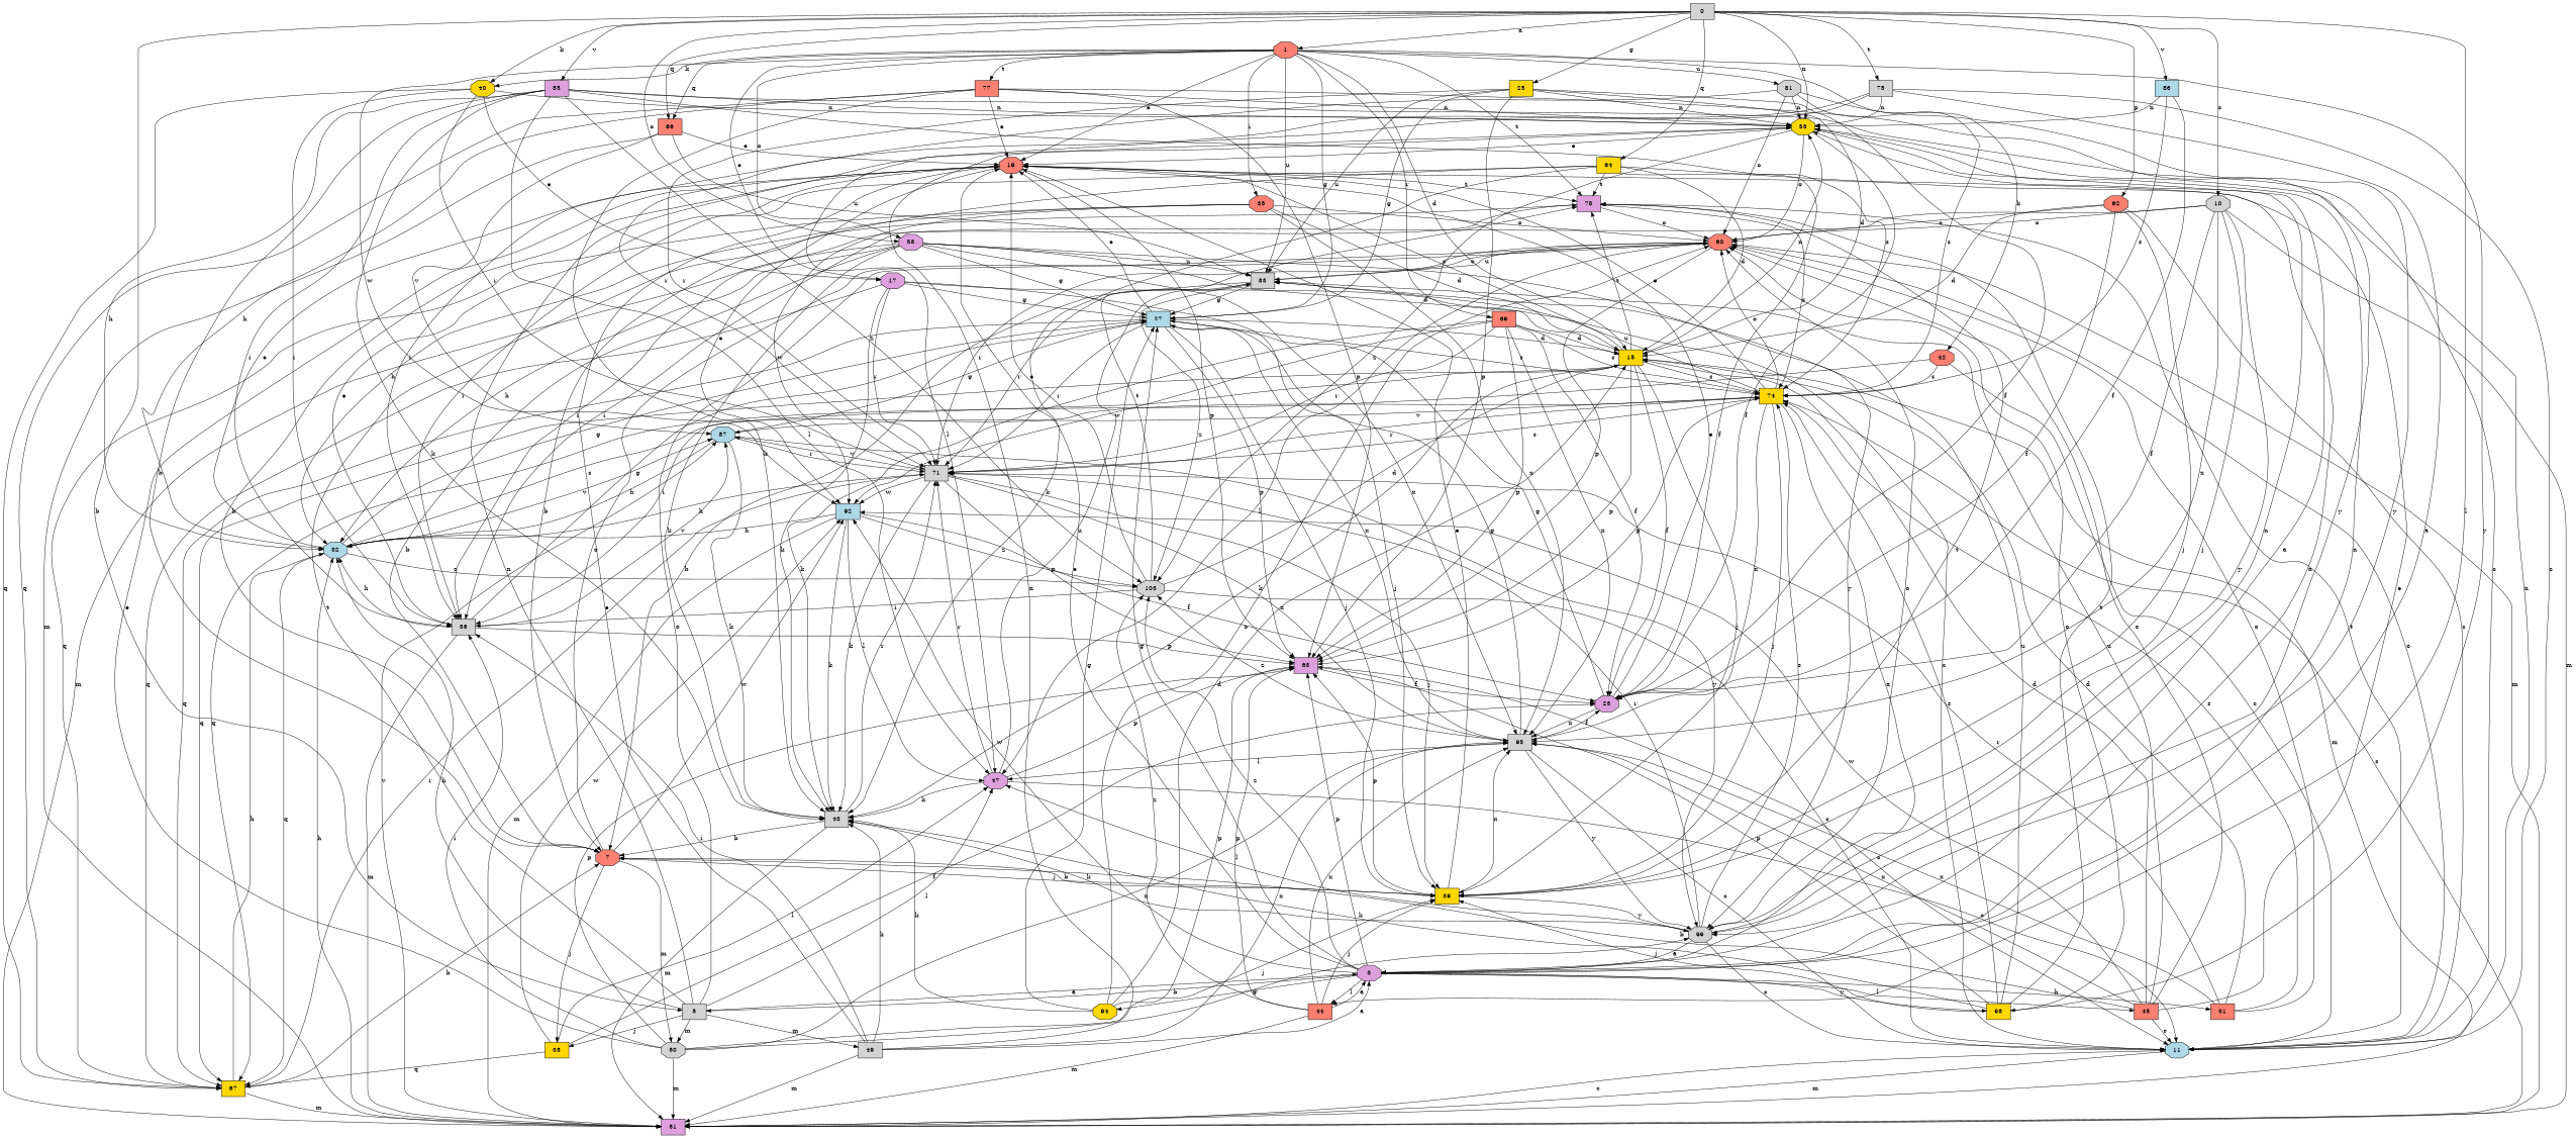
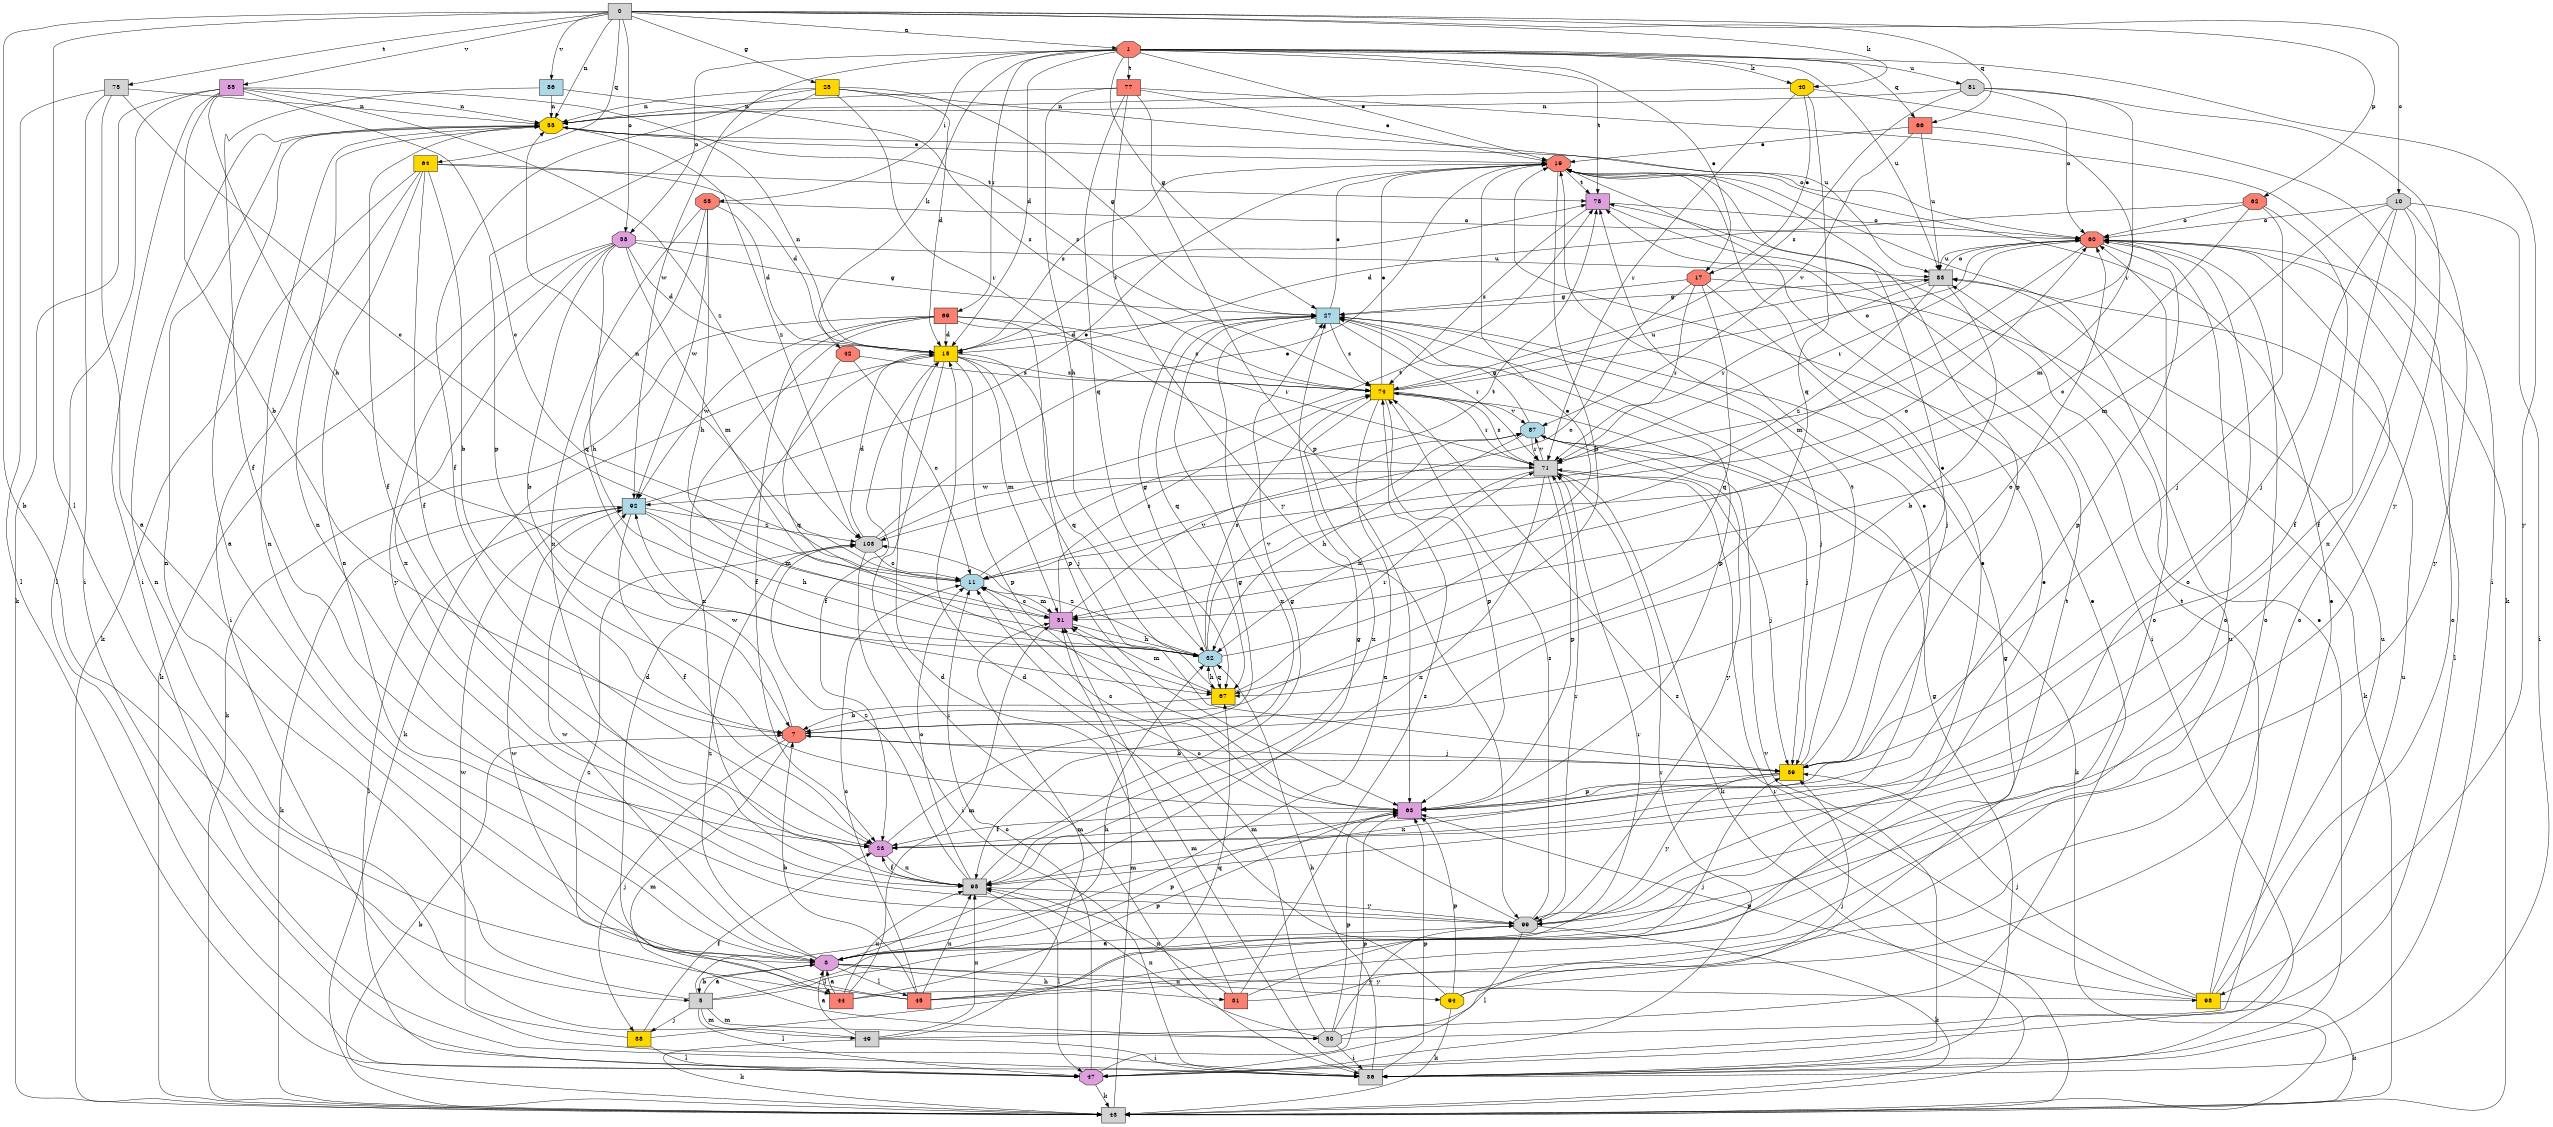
  strict digraph {
    node [fillcolor=lightgrey shape=box style=filled]
    1 [fillcolor=salmon shape=octagon]
    0
    5
    10 [shape=octagon]
    25 [fillcolor=gold]
    40 [fillcolor=gold shape=octagon]
    44 [fillcolor=salmon]
    55 [fillcolor=gold shape=octagon]
    58 [fillcolor=plum shape=octagon]
    62 [fillcolor=salmon shape=octagon]
    64 [fillcolor=gold]
    66 [fillcolor=salmon]
    75
    85 [fillcolor=plum]
    86 [fillcolor=lightblue]
-   17 [fillcolor=plum shape=octagon]
+   17 [fillcolor=salmon shape=octagon]
    15 [fillcolor=gold]
    19 [fillcolor=salmon shape=octagon]
    27 [fillcolor=lightblue]
    35 [fillcolor=salmon shape=octagon]
    42 [fillcolor=salmon shape=octagon]
    69 [fillcolor=salmon]
    77 [fillcolor=salmon]
    78 [fillcolor=plum]
    81 [shape=octagon]
    83
    92 [fillcolor=lightblue]
    98 [fillcolor=gold]
    3 [fillcolor=plum shape=octagon]
    32 [fillcolor=lightblue shape=octagon]
    38 [fillcolor=gold]
    47 [fillcolor=plum shape=octagon]
    49
    50 [shape=octagon]
    60 [fillcolor=salmon shape=octagon]
    39 [fillcolor=gold]
    23 [fillcolor=plum shape=octagon]
    36
    51 [fillcolor=plum]
    95
    99 [shape=octagon]
    11 [fillcolor=lightblue shape=octagon]
    43
    67 [fillcolor=gold]
    71
    63 [fillcolor=plum]
    103 [shape=octagon]
    7 [fillcolor=salmon shape=octagon]
    87 [fillcolor=lightblue shape=octagon]
    74 [fillcolor=gold]
    31 [fillcolor=salmon]
    45 [fillcolor=salmon]
    94 [fillcolor=gold shape=octagon]
    1 -> 40 [label=k]
    1 -> 58 [label=o]
    1 -> 66 [label=q]
    1 -> 17 [label=e]
    1 -> 15 [label=d]
    1 -> 19 [label=e]
    1 -> 27 [label=g]
    1 -> 35 [label=i]
    1 -> 42 [label=k]
    1 -> 69 [label=r]
    1 -> 77 [label=t]
    1 -> 78 [label=t]
    1 -> 81 [label=u]
    1 -> 83 [label=u]
    1 -> 92 [label=w]
    1 -> 98 [label=y]
    0 -> 1 [label=a]
    0 -> 5 [label=b]
    0 -> 10 [label=c]
    0 -> 25 [label=g]
    0 -> 40 [label=k]
    0 -> 44 [label=l]
    0 -> 55 [label=n]
    0 -> 58 [label=o]
    0 -> 62 [label=p]
    0 -> 64 [label=q]
    0 -> 66 [label=q]
    0 -> 75 [label=t]
    0 -> 85 [label=v]
    0 -> 86 [label=v]
    5 -> 55 [label=n]
    5 -> 78 [label=t]
    5 -> 3 [label=a]
    5 -> 32 [label=h]
    5 -> 38 [label=j]
    5 -> 47 [label=l]
    5 -> 49 [label=m]
    5 -> 50 [label=m]
    5 -> 60 [label=o]
    10 -> 60 [label=o]
    10 -> 39 [label=j]
    10 -> 23 [label=f]
    10 -> 36 [label=i]
    10 -> 51 [label=m]
    10 -> 95 [label=x]
    10 -> 99 [label=y]
    25 -> 55 [label=n]
    25 -> 15 [label=d]
    25 -> 27 [label=g]
    25 -> 83 [label=u]
    25 -> 23 [label=f]
    25 -> 71 [label=r]
    25 -> 63 [label=p]
    40 -> 55 [label=n]
    40 -> 17 [label=e]
    40 -> 36 [label=i]
    40 -> 67 [label=q]
    40 -> 71 [label=r]
    44 -> 3 [label=a]
    44 -> 39 [label=j]
    44 -> 51 [label=m]
    44 -> 95 [label=x]
    44 -> 63 [label=p]
    44 -> 103 [label=z]
    55 -> 19 [label=e]
    55 -> 3 [label=a]
    55 -> 60 [label=o]
    55 -> 23 [label=f]
    55 -> 103 [label=z]
    58 -> 15 [label=d]
    58 -> 27 [label=g]
    58 -> 83 [label=u]
    58 -> 32 [label=h]
    58 -> 51 [label=m]
    58 -> 95 [label=x]
    58 -> 99 [label=y]
    58 -> 43 [label=k]
    58 -> 7 [label=b]
    62 -> 15 [label=d]
    62 -> 60 [label=o]
    62 -> 39 [label=j]
    62 -> 23 [label=f]
    62 -> 11 [label=c]
    64 -> 15 [label=d]
    64 -> 78 [label=t]
    64 -> 3 [label=a]
    64 -> 23 [label=f]
    64 -> 36 [label=i]
    64 -> 43 [label=k]
    64 -> 7 [label=b]
    66 -> 19 [label=e]
    66 -> 83 [label=u]
    66 -> 51 [label=m]
    66 -> 87 [label=v]
    75 -> 55 [label=n]
    75 -> 3 [label=a]
    75 -> 47 [label=l]
    75 -> 36 [label=i]
    75 -> 11 [label=c]
    85 -> 55 [label=n]
    85 -> 32 [label=h]
    85 -> 47 [label=l]
    85 -> 36 [label=i]
    85 -> 11 [label=c]
    85 -> 43 [label=k]
    85 -> 103 [label=z]
    85 -> 7 [label=b]
    85 -> 74 [label=s]
    86 -> 55 [label=n]
    86 -> 23 [label=f]
    86 -> 74 [label=s]
    17 -> 27 [label=g]
    17 -> 39 [label=j]
    17 -> 11 [label=c]
    17 -> 43 [label=k]
    17 -> 67 [label=q]
    17 -> 71 [label=r]
    15 -> 55 [label=n]
    15 -> 19 [label=s]
    15 -> 78 [label=t]
    15 -> 39 [label=j]
    15 -> 23 [label=f]
    15 -> 36 [label=i]
    15 -> 51 [label=m]
    15 -> 43 [label=k]
    15 -> 67 [label=q]
    15 -> 63 [label=p]
    15 -> 74 [label=s]
    19 -> 78 [label=t]
    19 -> 63 [label=p]
    19 -> 7 [label=b]
    27 -> 15 [label=d]
    27 -> 19 [label=e]
    27 -> 39 [label=j]
    27 -> 95 [label=x]
    27 -> 67 [label=q]
    27 -> 71 [label=r]
    27 -> 63 [label=p]
    27 -> 74 [label=s]
    35 -> 15 [label=d]
    35 -> 92 [label=w]
    35 -> 32 [label=h]
    35 -> 60 [label=o]
    35 -> 95 [label=x]
    35 -> 67 [label=q]
    42 -> 11 [label=c]
    42 -> 67 [label=q]
    42 -> 74 [label=s]
    69 -> 15 [label=d]
    69 -> 92 [label=w]
    69 -> 23 [label=f]
    69 -> 95 [label=x]
    69 -> 43 [label=k]
    69 -> 71 [label=r]
    69 -> 63 [label=p]
    69 -> 74 [label=s]
    77 -> 55 [label=n]
    77 -> 19 [label=e]
    77 -> 32 [label=h]
    77 -> 99 [label=y]
    77 -> 43 [label=k]
    77 -> 67 [label=q]
    77 -> 63 [label=p]
    78 -> 60 [label=o]
    78 -> 36 [label=i]
    78 -> 74 [label=s]
    81 -> 55 [label=n]
    81 -> 60 [label=o]
    81 -> 99 [label=y]
    81 -> 71 [label=r]
    81 -> 74 [label=s]
    83 -> 27 [label=g]
    83 -> 60 [label=o]
    83 -> 71 [label=r]
    83 -> 103 [label=z]
    83 -> 7 [label=b]
-   19 -> 92 [label=e]
+   92 -> 19 [label=e]
    92 -> 32 [label=h]
    92 -> 47 [label=l]
    92 -> 23 [label=f]
    92 -> 51 [label=m]
    92 -> 43 [label=k]
    92 -> 103 [label=z]
    98 -> 78 [label=t]
    98 -> 83 [label=u]
    98 -> 60 [label=o]
    98 -> 39 [label=j]
    98 -> 43 [label=k]
    98 -> 63 [label=p]
    98 -> 74 [label=s]
    3 -> 5 [label=b]
    3 -> 44 [label=l]
    3 -> 55 [label=n]
    3 -> 19 [label=e]
    3 -> 27 [label=g]
    3 -> 92 [label=w]
    3 -> 98 [label=y]
    3 -> 63 [label=p]
    3 -> 103 [label=z]
    3 -> 31 [label=h]
    3 -> 45 [label=l]
    3 -> 94 [label=x]
    32 -> 19 [label=e]
    32 -> 27 [label=g]
    32 -> 67 [label=q]
    32 -> 103 [label=z]
    32 -> 87 [label=v]
    32 -> 74 [label=s]
    38 -> 92 [label=w]
    38 -> 47 [label=l]
    38 -> 23 [label=f]
    38 -> 67 [label=q]
    47 -> 83 [label=u]
    47 -> 11 [label=c]
    47 -> 43 [label=k]
    47 -> 71 [label=r]
    47 -> 63 [label=p]
    49 -> 55 [label=n]
    49 -> 19 [label=e]
    49 -> 3 [label=a]
    49 -> 36 [label=i]
    49 -> 51 [label=m]
    49 -> 95 [label=x]
    49 -> 43 [label=k]
    50 -> 19 [label=e]
    50 -> 39 [label=j]
    50 -> 36 [label=i]
    50 -> 51 [label=m]
    50 -> 95 [label=x]
    50 -> 99 [label=y]
    50 -> 63 [label=p]
    60 -> 83 [label=u]
    60 -> 47 [label=l]
    60 -> 51 [label=m]
    60 -> 71 [label=r]
    60 -> 63 [label=p]
    39 -> 19 [label=e]
    39 -> 78 [label=t]
    39 -> 95 [label=x]
    39 -> 99 [label=y]
    39 -> 63 [label=p]
    39 -> 7 [label=b]
    23 -> 19 [label=e]
    23 -> 27 [label=g]
    23 -> 95 [label=x]
    36 -> 19 [label=e]
    36 -> 27 [label=g]
    36 -> 32 [label=h]
    36 -> 51 [label=m]
    36 -> 63 [label=p]
    36 -> 87 [label=v]
    51 -> 32 [label=h]
    51 -> 11 [label=c]
    51 -> 87 [label=v]
    51 -> 74 [label=s]
    95 -> 27 [label=g]
    95 -> 47 [label=l]
    95 -> 23 [label=f]
    95 -> 99 [label=y]
    95 -> 11 [label=c]
    95 -> 103 [label=z]
    99 -> 55 [label=n]
    99 -> 3 [label=a]
    99 -> 47 [label=l]
    99 -> 60 [label=o]
    99 -> 11 [label=c]
    99 -> 43 [label=k]
    99 -> 71 [label=r]
    99 -> 74 [label=s]
    11 -> 55 [label=n]
    11 -> 78 [label=t]
    11 -> 60 [label=o]
    11 -> 51 [label=m]
    43 -> 51 [label=m]
    43 -> 71 [label=r]
    43 -> 7 [label=b]
    67 -> 32 [label=h]
    67 -> 51 [label=m]
    67 -> 71 [label=r]
    67 -> 7 [label=b]
    71 -> 92 [label=w]
    71 -> 32 [label=h]
    71 -> 39 [label=j]
    71 -> 95 [label=x]
    71 -> 43 [label=k]
    71 -> 63 [label=p]
    71 -> 87 [label=v]
    71 -> 74 [label=s]
    63 -> 23 [label=f]
    63 -> 11 [label=c]
    103 -> 15 [label=d]
    103 -> 19 [label=e]
    103 -> 78 [label=t]
    103 -> 36 [label=i]
    103 -> 11 [label=c]
    7 -> 92 [label=w]
    7 -> 38 [label=j]
    7 -> 50 [label=m]
    7 -> 60 [label=o]
    7 -> 39 [label=j]
    87 -> 27 [label=g]
    87 -> 32 [label=h]
    87 -> 99 [label=y]
    87 -> 43 [label=k]
    87 -> 71 [label=r]
    74 -> 19 [label=e]
    74 -> 83 [label=u]
    74 -> 3 [label=a]
    74 -> 60 [label=o]
    74 -> 39 [label=j]
    74 -> 95 [label=x]
    74 -> 71 [label=r]
    74 -> 63 [label=p]
    74 -> 87 [label=v]
    31 -> 15 [label=d]
    31 -> 60 [label=o]
    31 -> 95 [label=x]
    31 -> 71 [label=r]
    31 -> 74 [label=s]
    45 -> 15 [label=d]
    45 -> 19 [label=e]
    45 -> 83 [label=u]
    45 -> 92 [label=w]
    45 -> 60 [label=o]
    45 -> 95 [label=x]
    45 -> 11 [label=c]
    45 -> 7 [label=b]
    94 -> 15 [label=d]
    94 -> 27 [label=g]
    94 -> 60 [label=o]
    94 -> 43 [label=k]
    94 -> 63 [label=p]
  }
